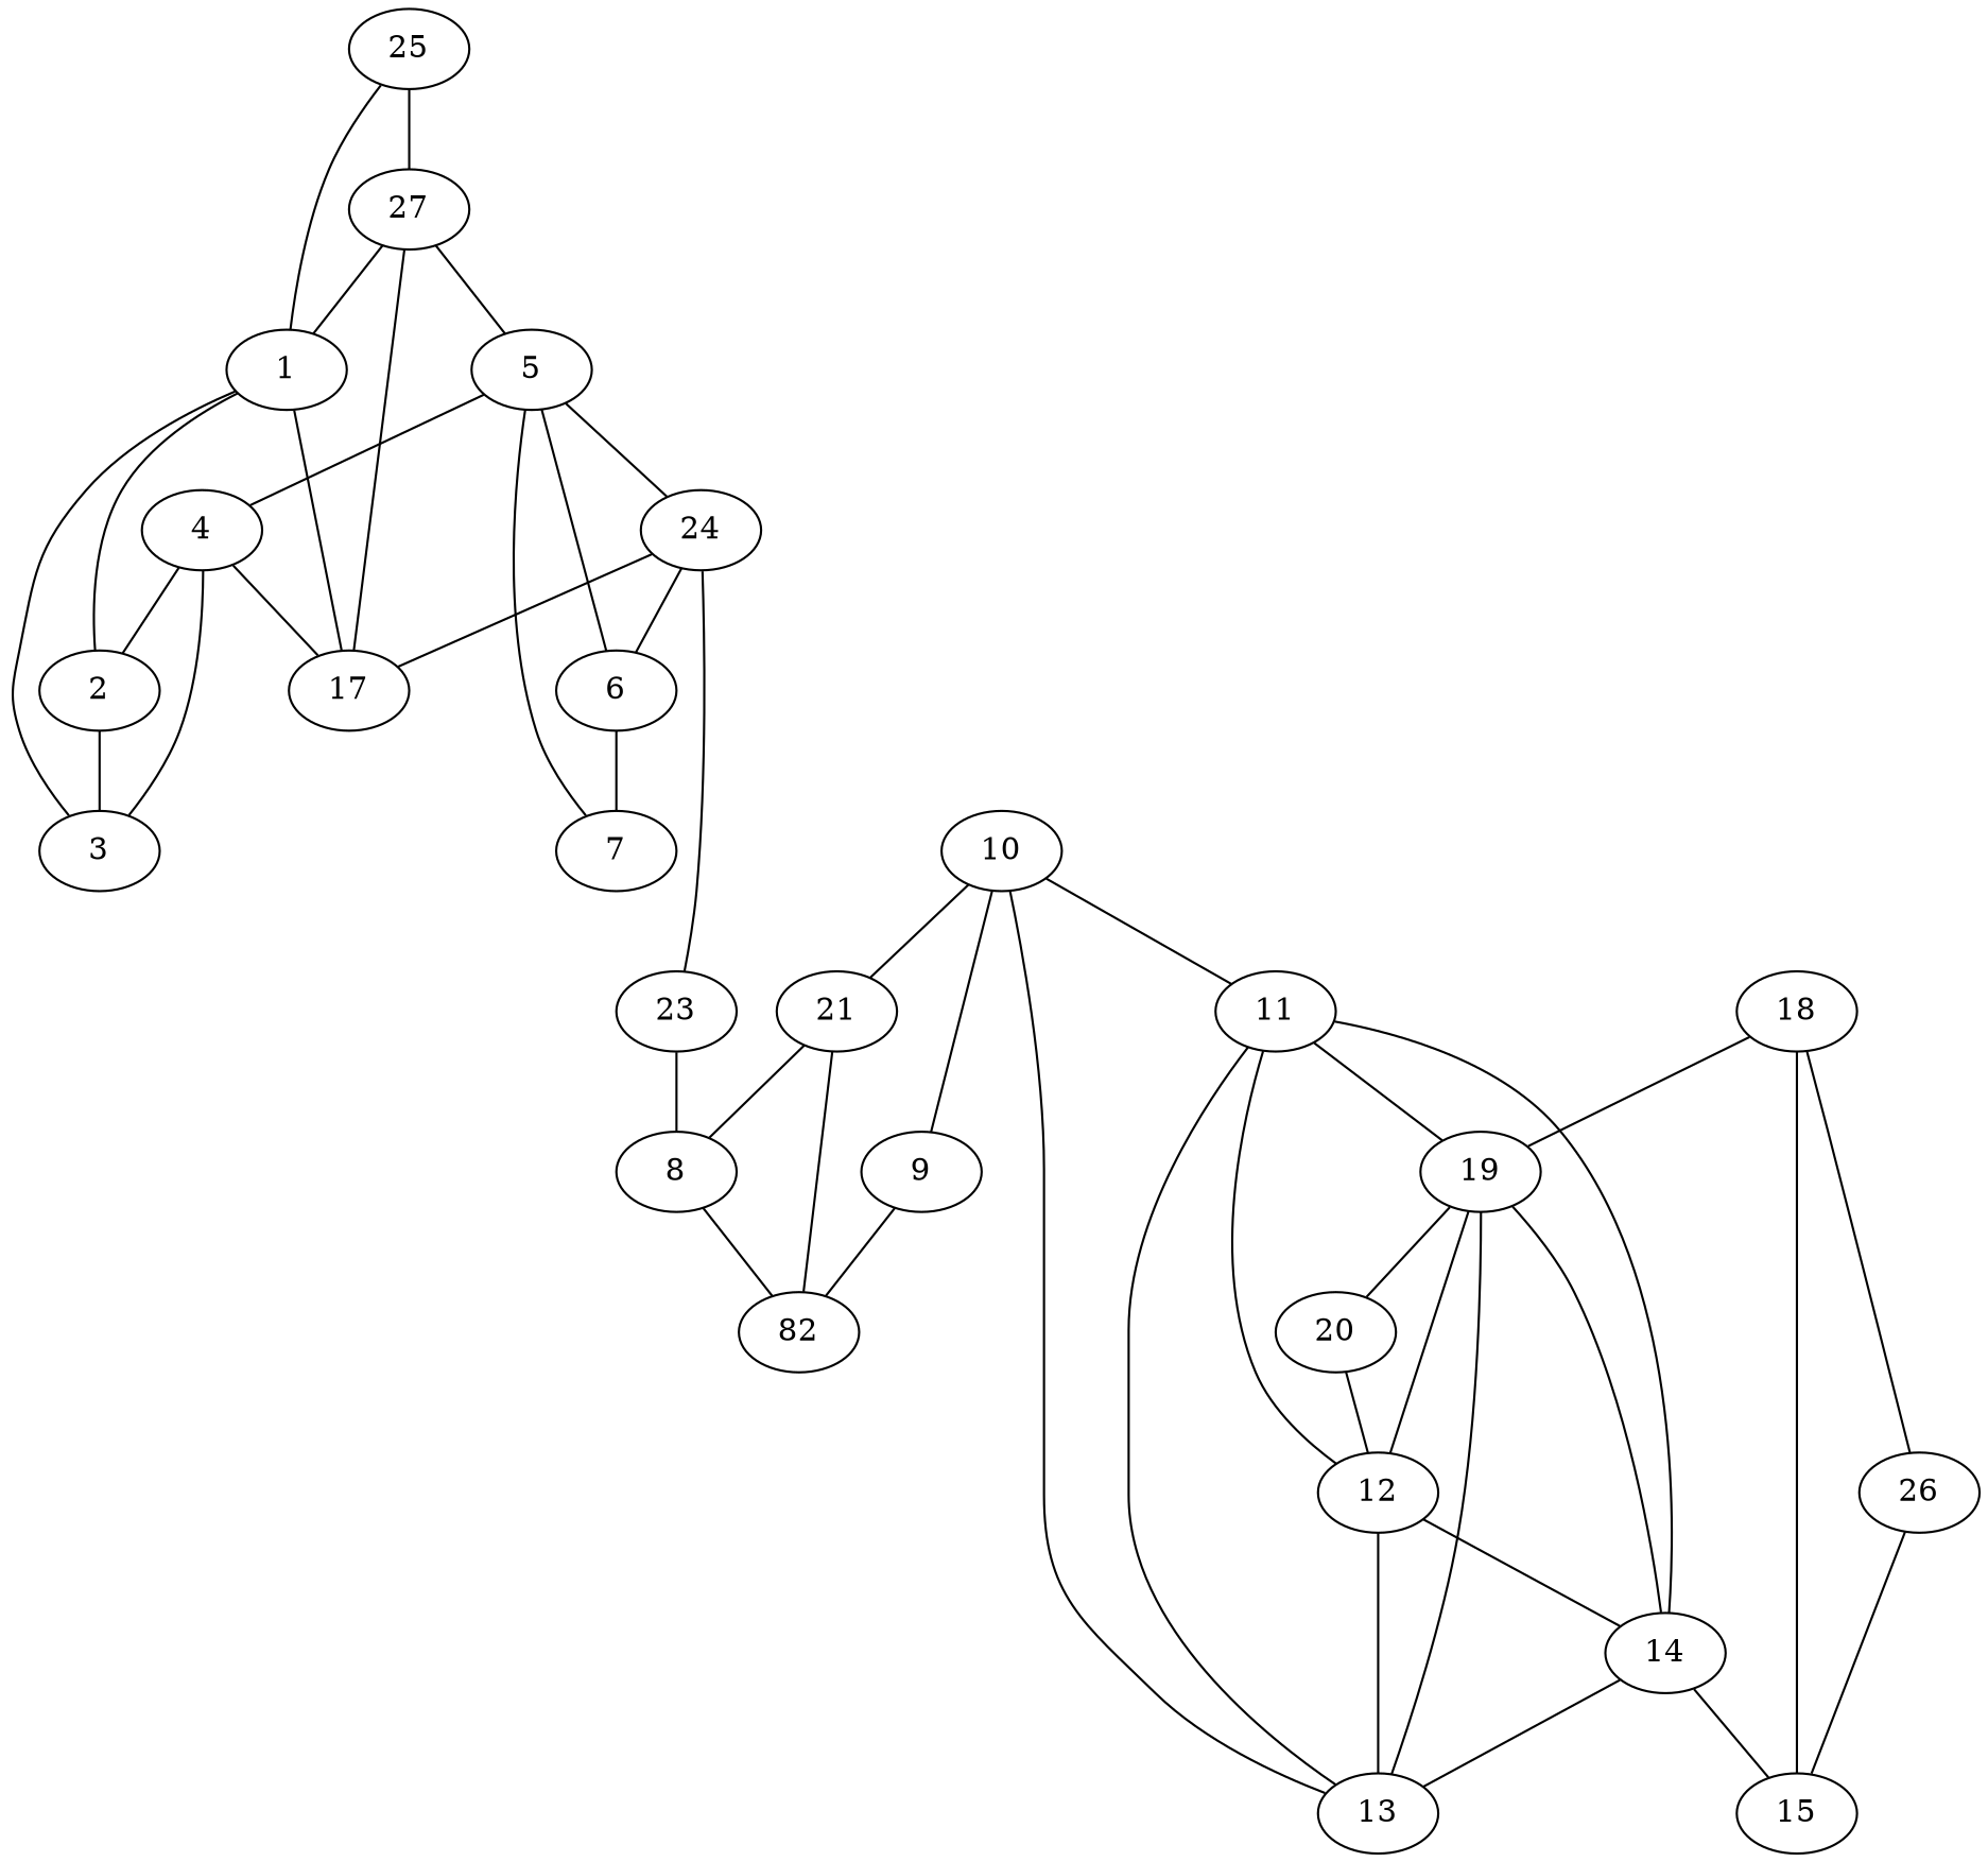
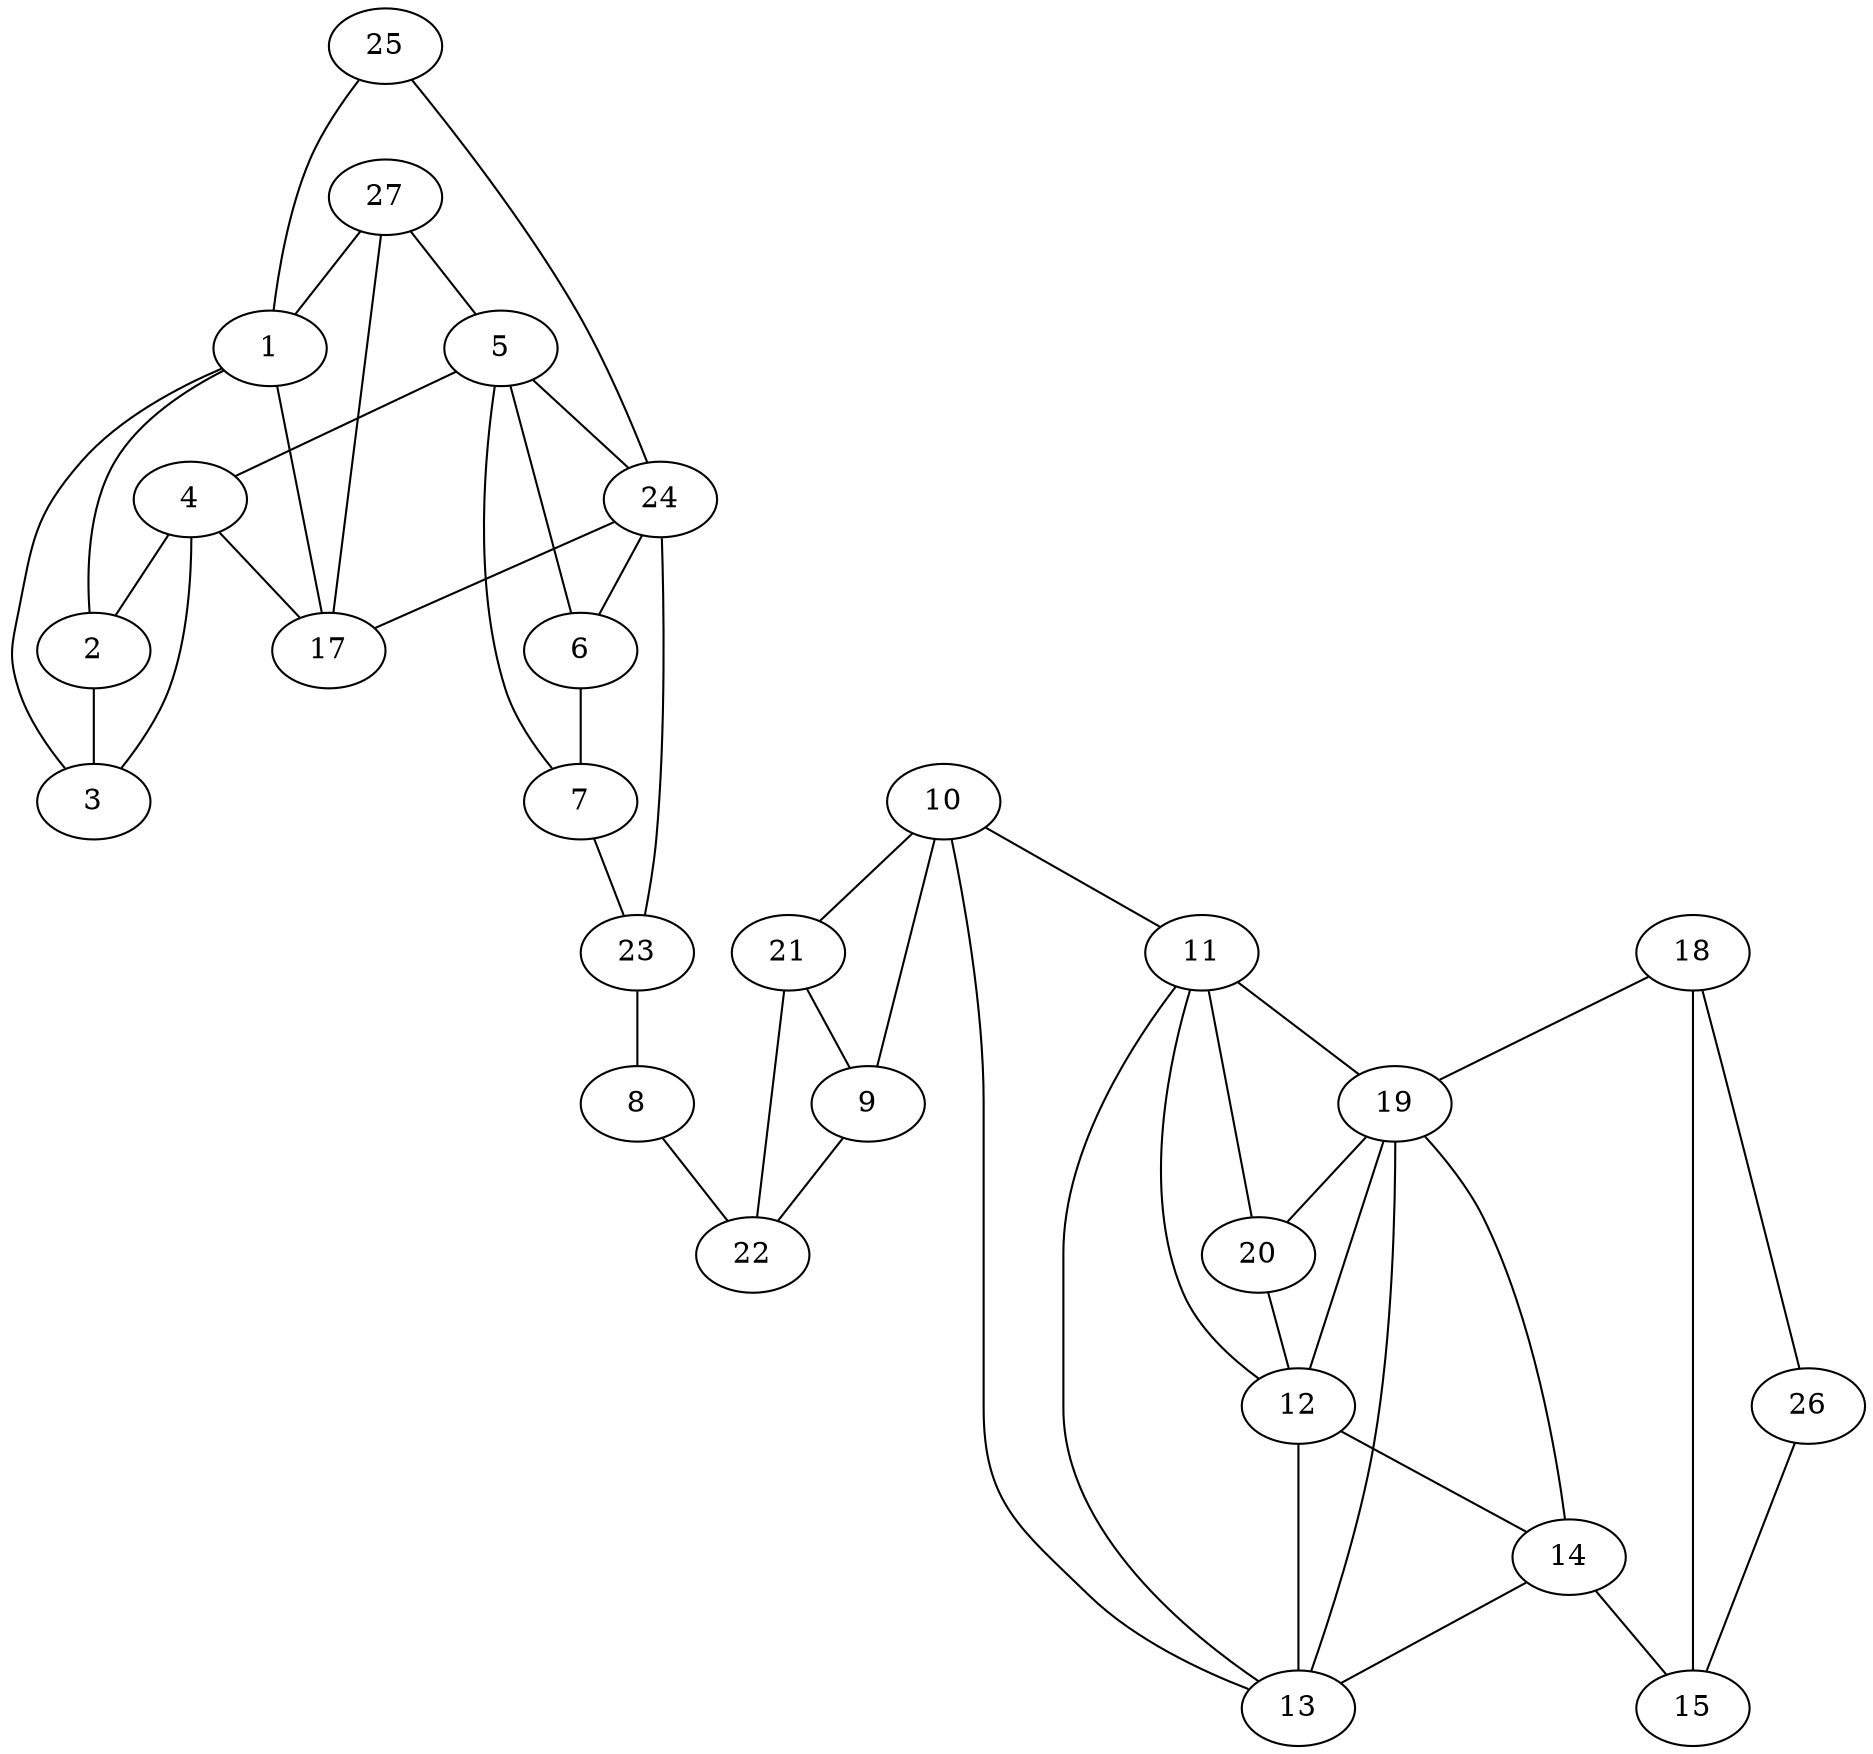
  graph {
    node [aaLength=8 sequence=LIFPLFIS type=0]
    edge [distance0=29.81985 frequency=1 type0=1]
    1 [aaLength=5 sequence=EISSV]
    2 [aaLength=5 sequence=LAGGY]
    3 [sequence=HPLLRQWQ]
    17 [type=1]
    25 [type=1]
    27 [type=1]
    4 [aaLength=3 sequence=TKN]
    5 [aaLength=15 sequence=GVNRLKDYLKPLVAK]
    6 [aaLength=6 sequence=GTAADD]
    7 [aaLength=14 sequence=GPVIQGIKFIREYF]
    24 [aaLength=7 sequence=SVILFGV type=1]
    23 [aaLength=6 sequence=YIICDV type=1]
    8 [aaLength=20 sequence=NRERSVSRLAAVAVNYAKAG]
-   22 [aaLength=4 sequence=CVAP type=1 label=82]
+   22 [aaLength=4 sequence=CVAP type=1]
    9 [aaLength=13 sequence=GRIRDIKRGLINA]
    10 [sequence=YGPFRDAA]
    11 [aaLength=15 sequence=GRGLARRALERDMSE]
    21 [sequence=FVLSYAAK type=1]
    13 [aaLength=12 sequence=YLDIMRDASEIC]
    20 [aaLength=5 sequence=GIIVK type=1]
    12 [aaLength=3 sequence=STF]
    19 [aaLength=4 sequence=ICAY type=1]
    14 [aaLength=14 sequence=VSGEYAMLHAAAEK]
    15 [aaLength=16 sequence=DLKTIAFESHQGFLRA]
    18 [aaLength=3 sequence=LII type=1]
    26 [aaLength=3 sequence=LII type=1]
    1 -- 2 [distance0=12.80979]
    1 -- 3 [distance0=20.86638 type0=2]
    1 -- 17 [type0=3]
    2 -- 3 [distance0=8.448186 distance1=1.0 frequency=2 type1=4]
    25 -- 1 [type0=3]
-   25 -- 27 [distance0=0.0 distance1=0.0 frequency=2 type0=2 type1=5]
+   25 -- 24 [distance0=0.0 distance1=0.0 frequency=2 type0=2 type1=5]
    27 -- 1 [type0=3]
    27 -- 17 [distance0=0.0]
    27 -- 5 [distance0=18.0 type0=4]
    4 -- 2 [distance0=23.52881 type0=2]
    4 -- 3 [distance0=15.31307]
    4 -- 17 [distance0=1.0 type0=4]
    5 -- 4 [distance0=33.06872]
    5 -- 6 [distance0=39.05263 type0=2]
    5 -- 7 [distance0=44.37574 type0=3]
    5 -- 24 [distance0=3.0 type0=4]
    6 -- 7 [distance0=15.10894 distance1=2.0 frequency=2 type1=4]
+   7 -- 23 [distance0=40.83247 distance1=3.0 frequency=2 type0=2 type1=4]
    24 -- 17 [distance0=44.0 type0=3]
    24 -- 6 [distance0=39.06284 distance1=10.0 frequency=2 type1=4]
    24 -- 23 [distance0=42.0 type0=2]
    23 -- 8 [distance0=33.74075 distance1=20.0 frequency=2 type1=4]
    8 -- 22 [distance0=30.76424 distance1=2.0 frequency=2 type1=4]
    9 -- 22 [distance0=19.20031]
    10 -- 9 [distance0=40.5445 type0=2]
    10 -- 11 [distance0=34.49849 distance1=17.0 frequency=2 type1=4]
    10 -- 21 [distance0=40.95358 type0=3]
    10 -- 13 [distance0=19.43844]
    11 -- 13 [distance0=27.52181 type0=2]
-   11 -- 14 [distance0=23.90473 distance1=3.0 frequency=2 type1=4]
+   11 -- 20 [distance0=23.90473 distance1=3.0 frequency=2 type1=4]
    11 -- 12 [distance0=27.75789 type0=3]
    11 -- 19 [distance0=41.0 type0=3]
    21 -- 22 [distance0=28.0 type0=2]
-   21 -- 8 [distance0=25.46865]
+   21 -- 9 [distance0=25.46865]
    20 -- 12 [distance0=1.0 type0=4]
    12 -- 13 [distance0=12.11786 distance1=0.0 frequency=2 type1=5]
    12 -- 14 [distance0=26.45605 type0=2]
    19 -- 13 [distance0=23.51283]
    19 -- 20 [distance0=25.0 type0=2]
    19 -- 12 [distance0=34.51595 type0=3]
    19 -- 14 [distance0=1.0 type0=4]
    14 -- 13 [distance0=31.05041 type0=3]
    14 -- 15 [distance0=20.70706 distance1=3.0 frequency=2 type1=4]
    18 -- 19 [distance0=41.0 type0=3]
    18 -- 15 [distance0=37.38902 type0=2]
    18 -- 26 [distance0=0.0 distance1=0.0 frequency=2 type1=5]
    26 -- 15 [distance0=37.38902 type0=2]
  }
